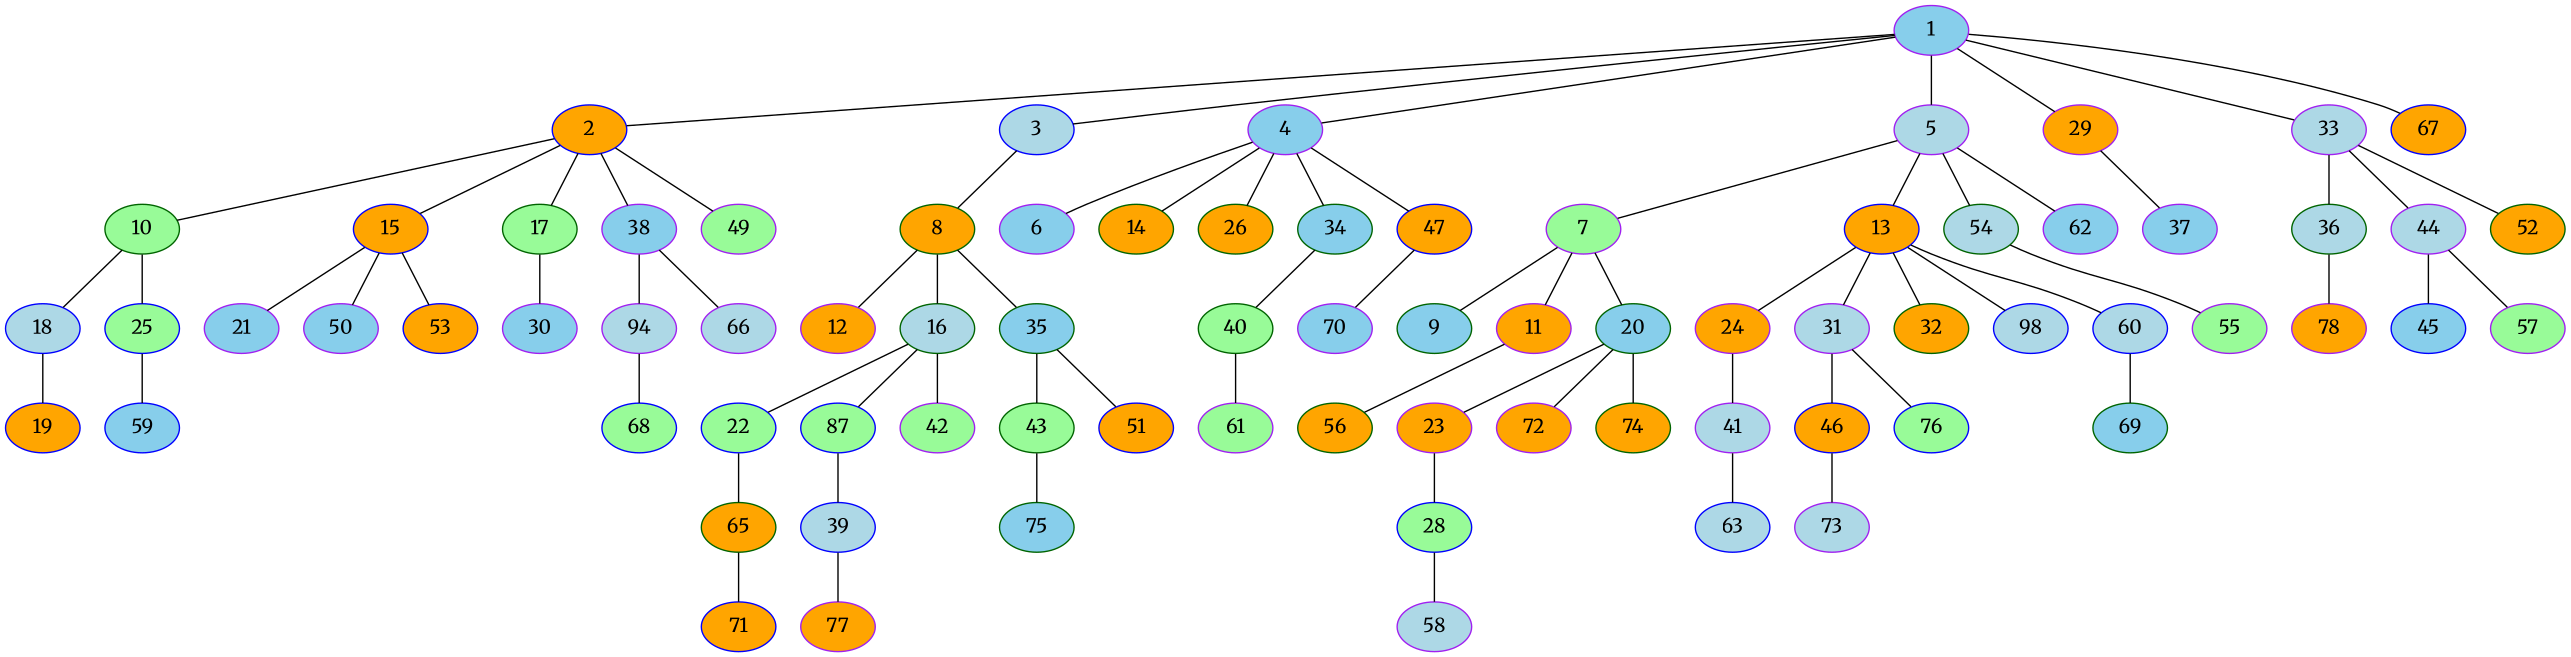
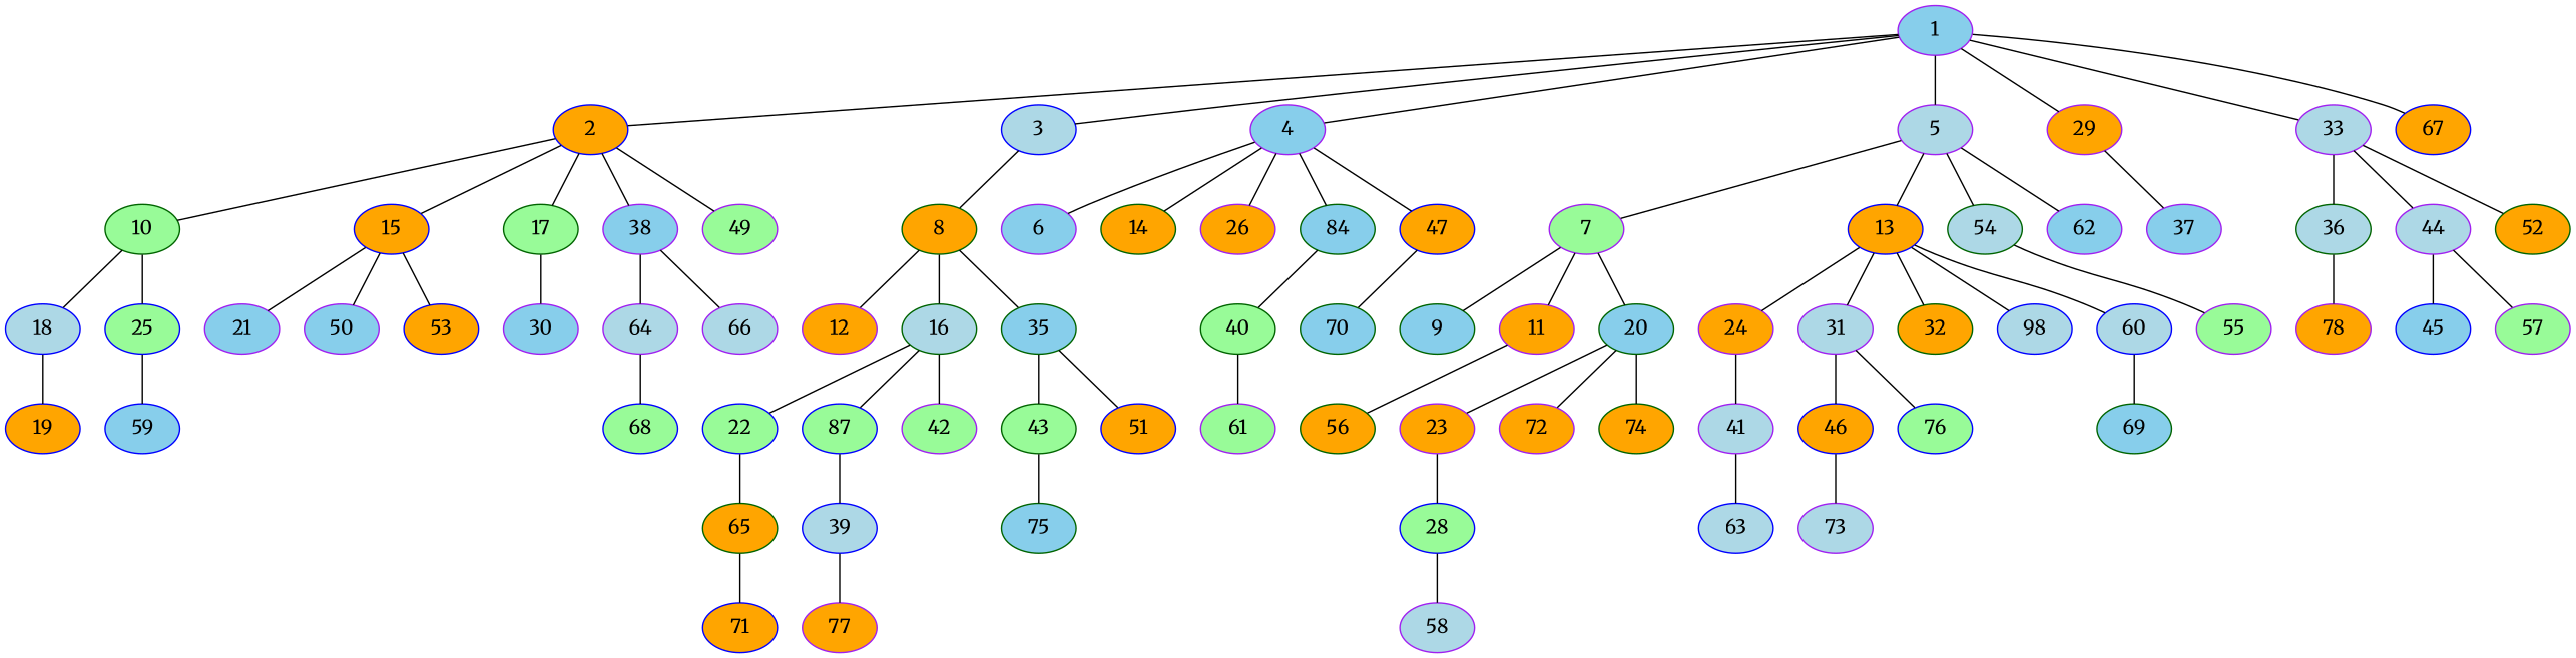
  graph {
    fontname=Merriweather
    node [color=purple fillcolor=orange fontname=Merriweather style=filled]
    edge [fontname=Merriweather]
    1 [fillcolor=skyblue]
    2 [color=blue]
    3 [color=blue fillcolor=lightblue]
    4 [fillcolor=skyblue]
    5 [fillcolor=lightblue]
    29
    33 [fillcolor=lightblue]
    67 [color=blue]
    10 [color=darkgreen fillcolor=palegreen]
    15 [color=blue]
    17 [color=darkgreen fillcolor=palegreen]
    38 [fillcolor=skyblue]
    49 [fillcolor=palegreen]
    8 [color=darkgreen]
    6 [fillcolor=skyblue]
    14 [color=darkgreen]
-   26 [color=darkgreen]
-   34 [color=darkgreen fillcolor=skyblue]
+   26
+   34 [color=darkgreen fillcolor=skyblue label=84]
    47 [color=blue]
    7 [fillcolor=palegreen]
    13 [color=blue]
    54 [color=darkgreen fillcolor=lightblue]
    62 [fillcolor=skyblue]
    37 [fillcolor=skyblue]
    36 [color=darkgreen fillcolor=lightblue]
    44 [fillcolor=lightblue]
    52 [color=darkgreen]
    18 [color=blue fillcolor=lightblue]
    25 [color=blue fillcolor=palegreen]
    21 [fillcolor=skyblue]
    50 [fillcolor=skyblue]
    53 [color=blue]
    30 [fillcolor=skyblue]
-   64 [fillcolor=lightblue label=94]
+   64 [fillcolor=lightblue]
    66 [fillcolor=lightblue]
    12
    16 [color=darkgreen fillcolor=lightblue]
    35 [color=darkgreen fillcolor=skyblue]
    40 [color=darkgreen fillcolor=palegreen]
-   70 [fillcolor=skyblue]
+   70 [color=darkgreen fillcolor=skyblue]
    9 [color=darkgreen fillcolor=skyblue]
    11
    20 [color=darkgreen fillcolor=skyblue]
    24
    31 [fillcolor=lightblue]
    32 [color=darkgreen]
    n47 [color=blue fillcolor=lightblue label=98]
    60 [color=blue fillcolor=lightblue]
    55 [fillcolor=palegreen]
    56 [color=darkgreen]
    23
    72
    74 [color=darkgreen]
    22 [color=blue fillcolor=palegreen]
    n55 [color=blue fillcolor=palegreen label=87]
    42 [fillcolor=palegreen]
    43 [color=darkgreen fillcolor=palegreen]
    51 [color=blue]
    19 [color=blue]
    59 [color=blue fillcolor=skyblue]
    41 [fillcolor=lightblue]
    46 [color=blue]
    76 [color=blue fillcolor=palegreen]
    69 [color=darkgreen fillcolor=skyblue]
    65 [color=darkgreen]
    39 [color=blue fillcolor=lightblue]
    28 [color=blue fillcolor=palegreen]
    71 [color=blue]
    58 [fillcolor=lightblue]
    63 [color=blue fillcolor=lightblue]
    77
    73 [fillcolor=lightblue]
    78
    45 [color=blue fillcolor=skyblue]
    57 [fillcolor=palegreen]
    61 [fillcolor=palegreen]
    75 [color=darkgreen fillcolor=skyblue]
    68 [color=blue fillcolor=palegreen]
    1 -- 2
    1 -- 3
    1 -- 4
    1 -- 5
    1 -- 29
    1 -- 33
    1 -- 67
    2 -- 10
    2 -- 15
    2 -- 17
    2 -- 38
    2 -- 49
    3 -- 8
    4 -- 6
    4 -- 14
    4 -- 26
    4 -- 34
    4 -- 47
    5 -- 7
    5 -- 13
    5 -- 54
    5 -- 62
    29 -- 37
    33 -- 36
    33 -- 44
    33 -- 52
    10 -- 18
    10 -- 25
    15 -- 21
    15 -- 50
    15 -- 53
    17 -- 30
    38 -- 64
    38 -- 66
    8 -- 12
    8 -- 16
    8 -- 35
    34 -- 40
    47 -- 70
    7 -- 9
    7 -- 11
    7 -- 20
    13 -- 24
    13 -- 31
    13 -- 32
    13 -- n47
    13 -- 60
    54 -- 55
    36 -- 78
    44 -- 45
    44 -- 57
    18 -- 19
    25 -- 59
    64 -- 68
    16 -- 22
    16 -- n55
    16 -- 42
    35 -- 43
    35 -- 51
    40 -- 61
    11 -- 56
    20 -- 23
    20 -- 72
    20 -- 74
    24 -- 41
    31 -- 46
    31 -- 76
    60 -- 69
    23 -- 28
    22 -- 65
    n55 -- 39
    43 -- 75
    41 -- 63
    46 -- 73
    65 -- 71
    39 -- 77
    28 -- 58
  }
